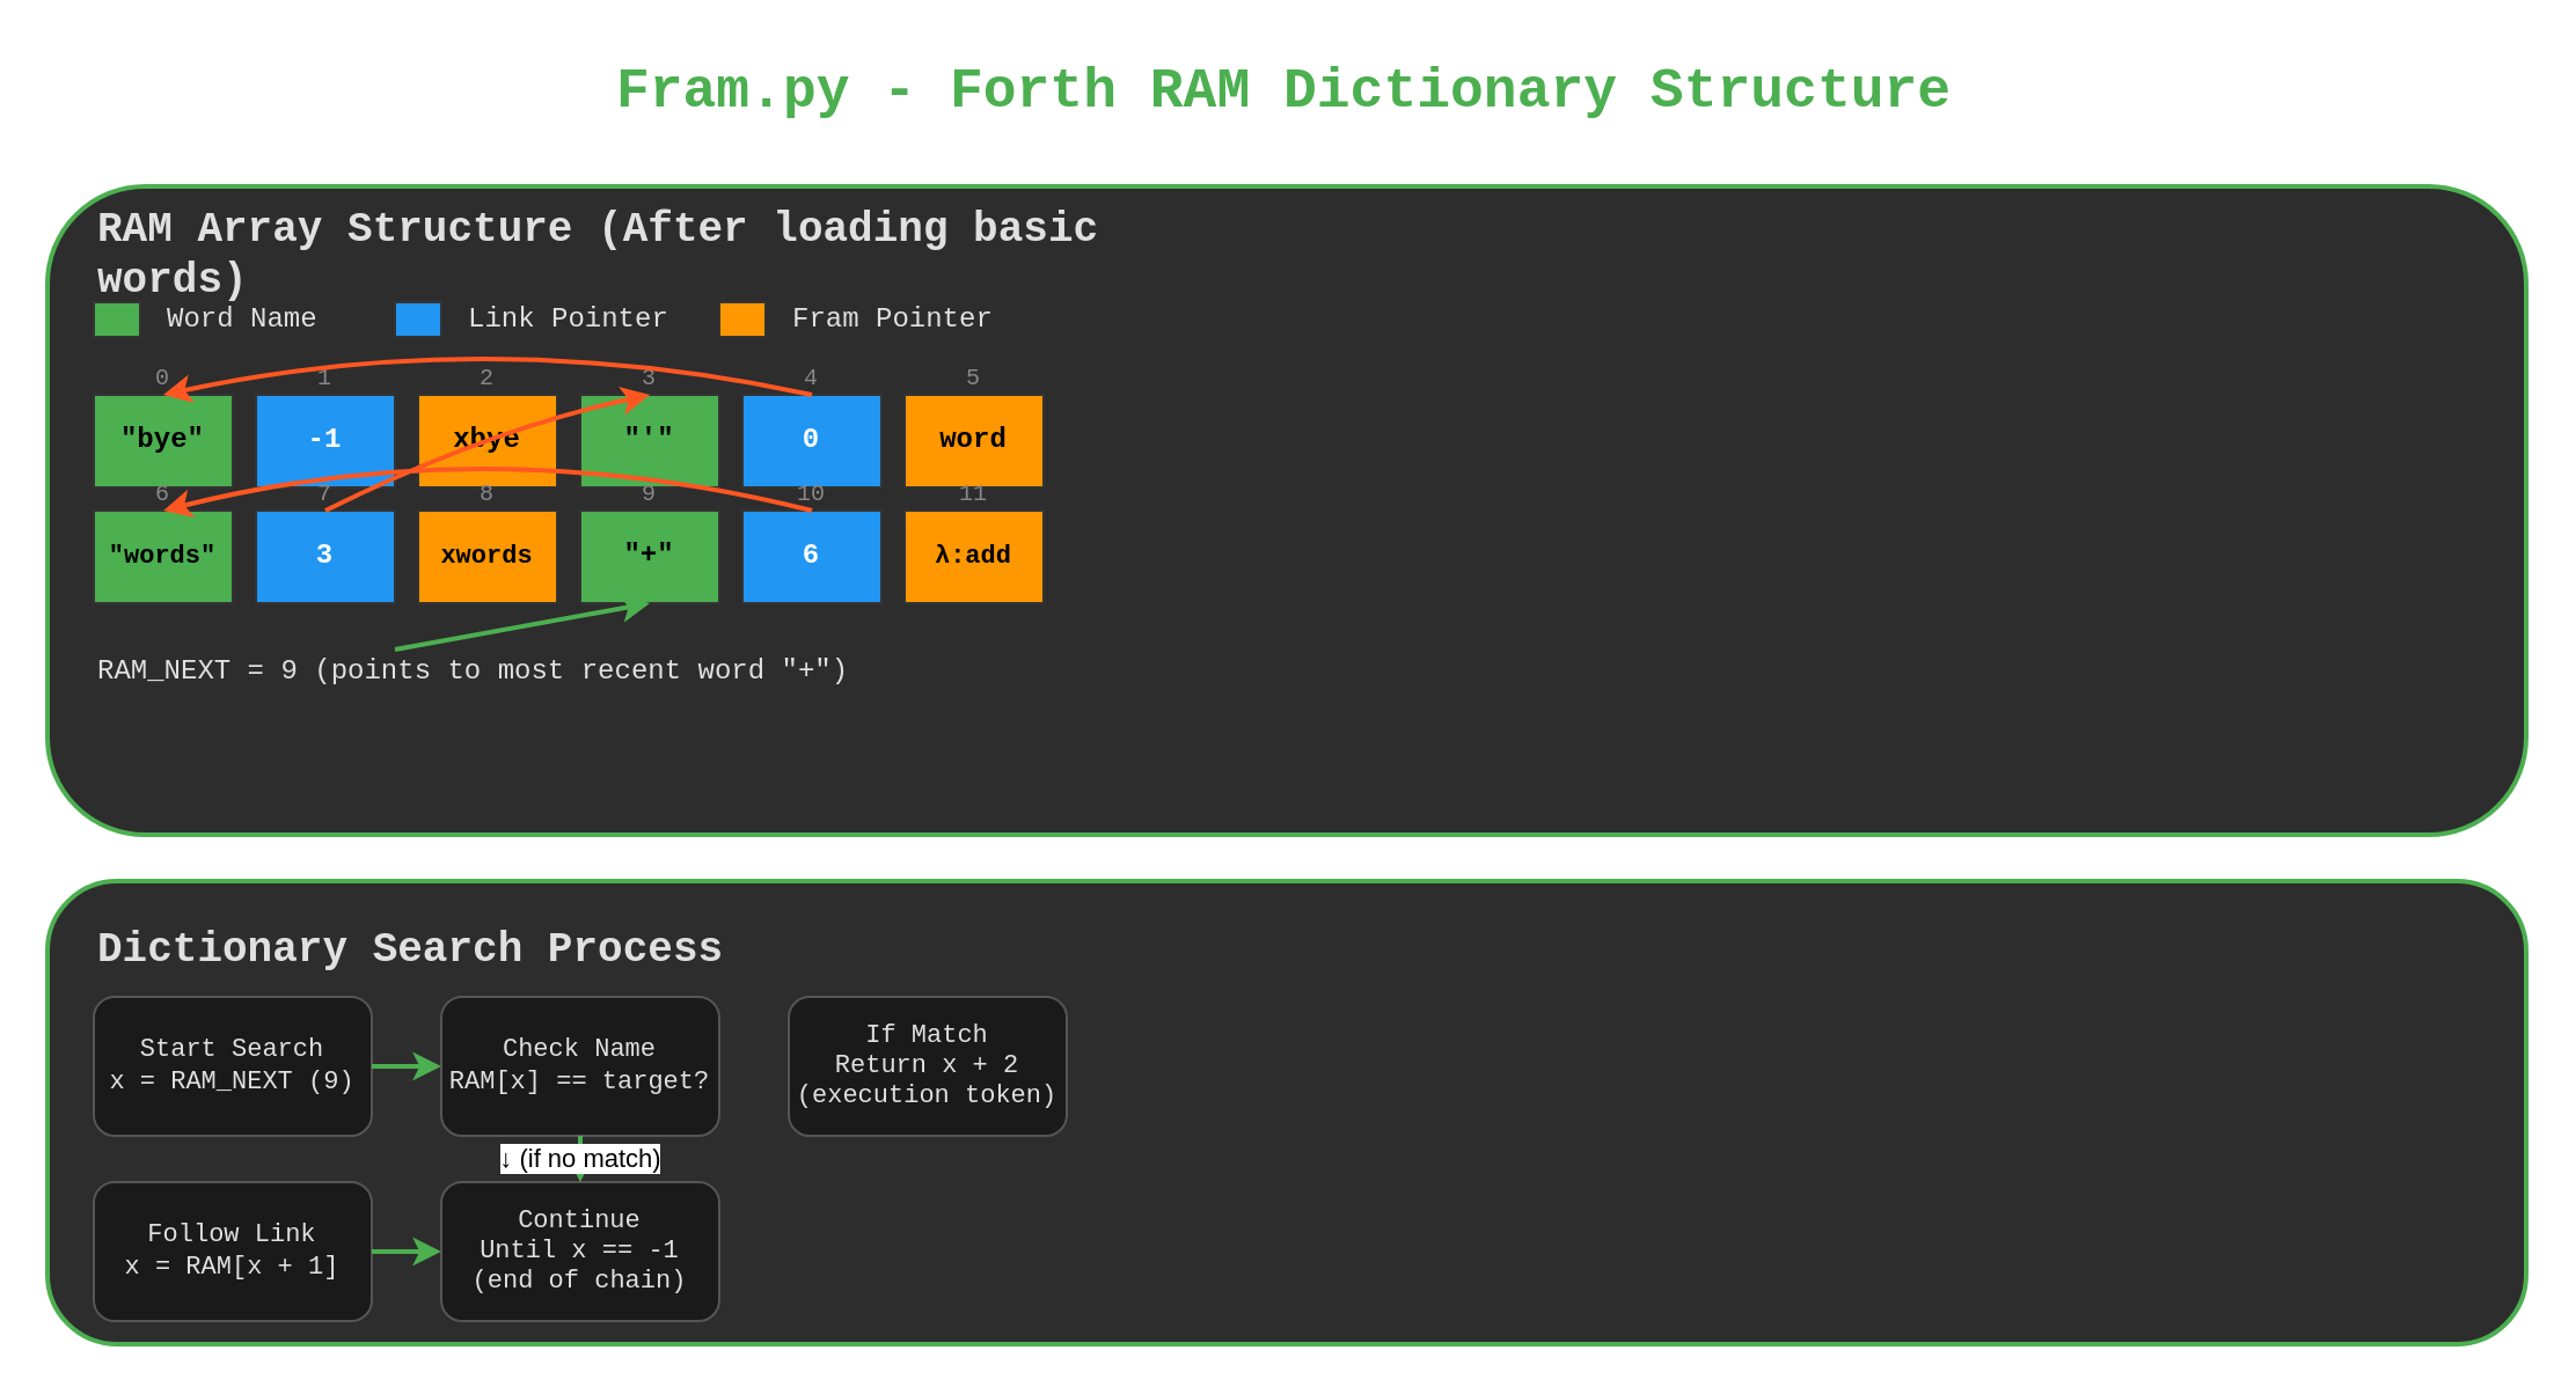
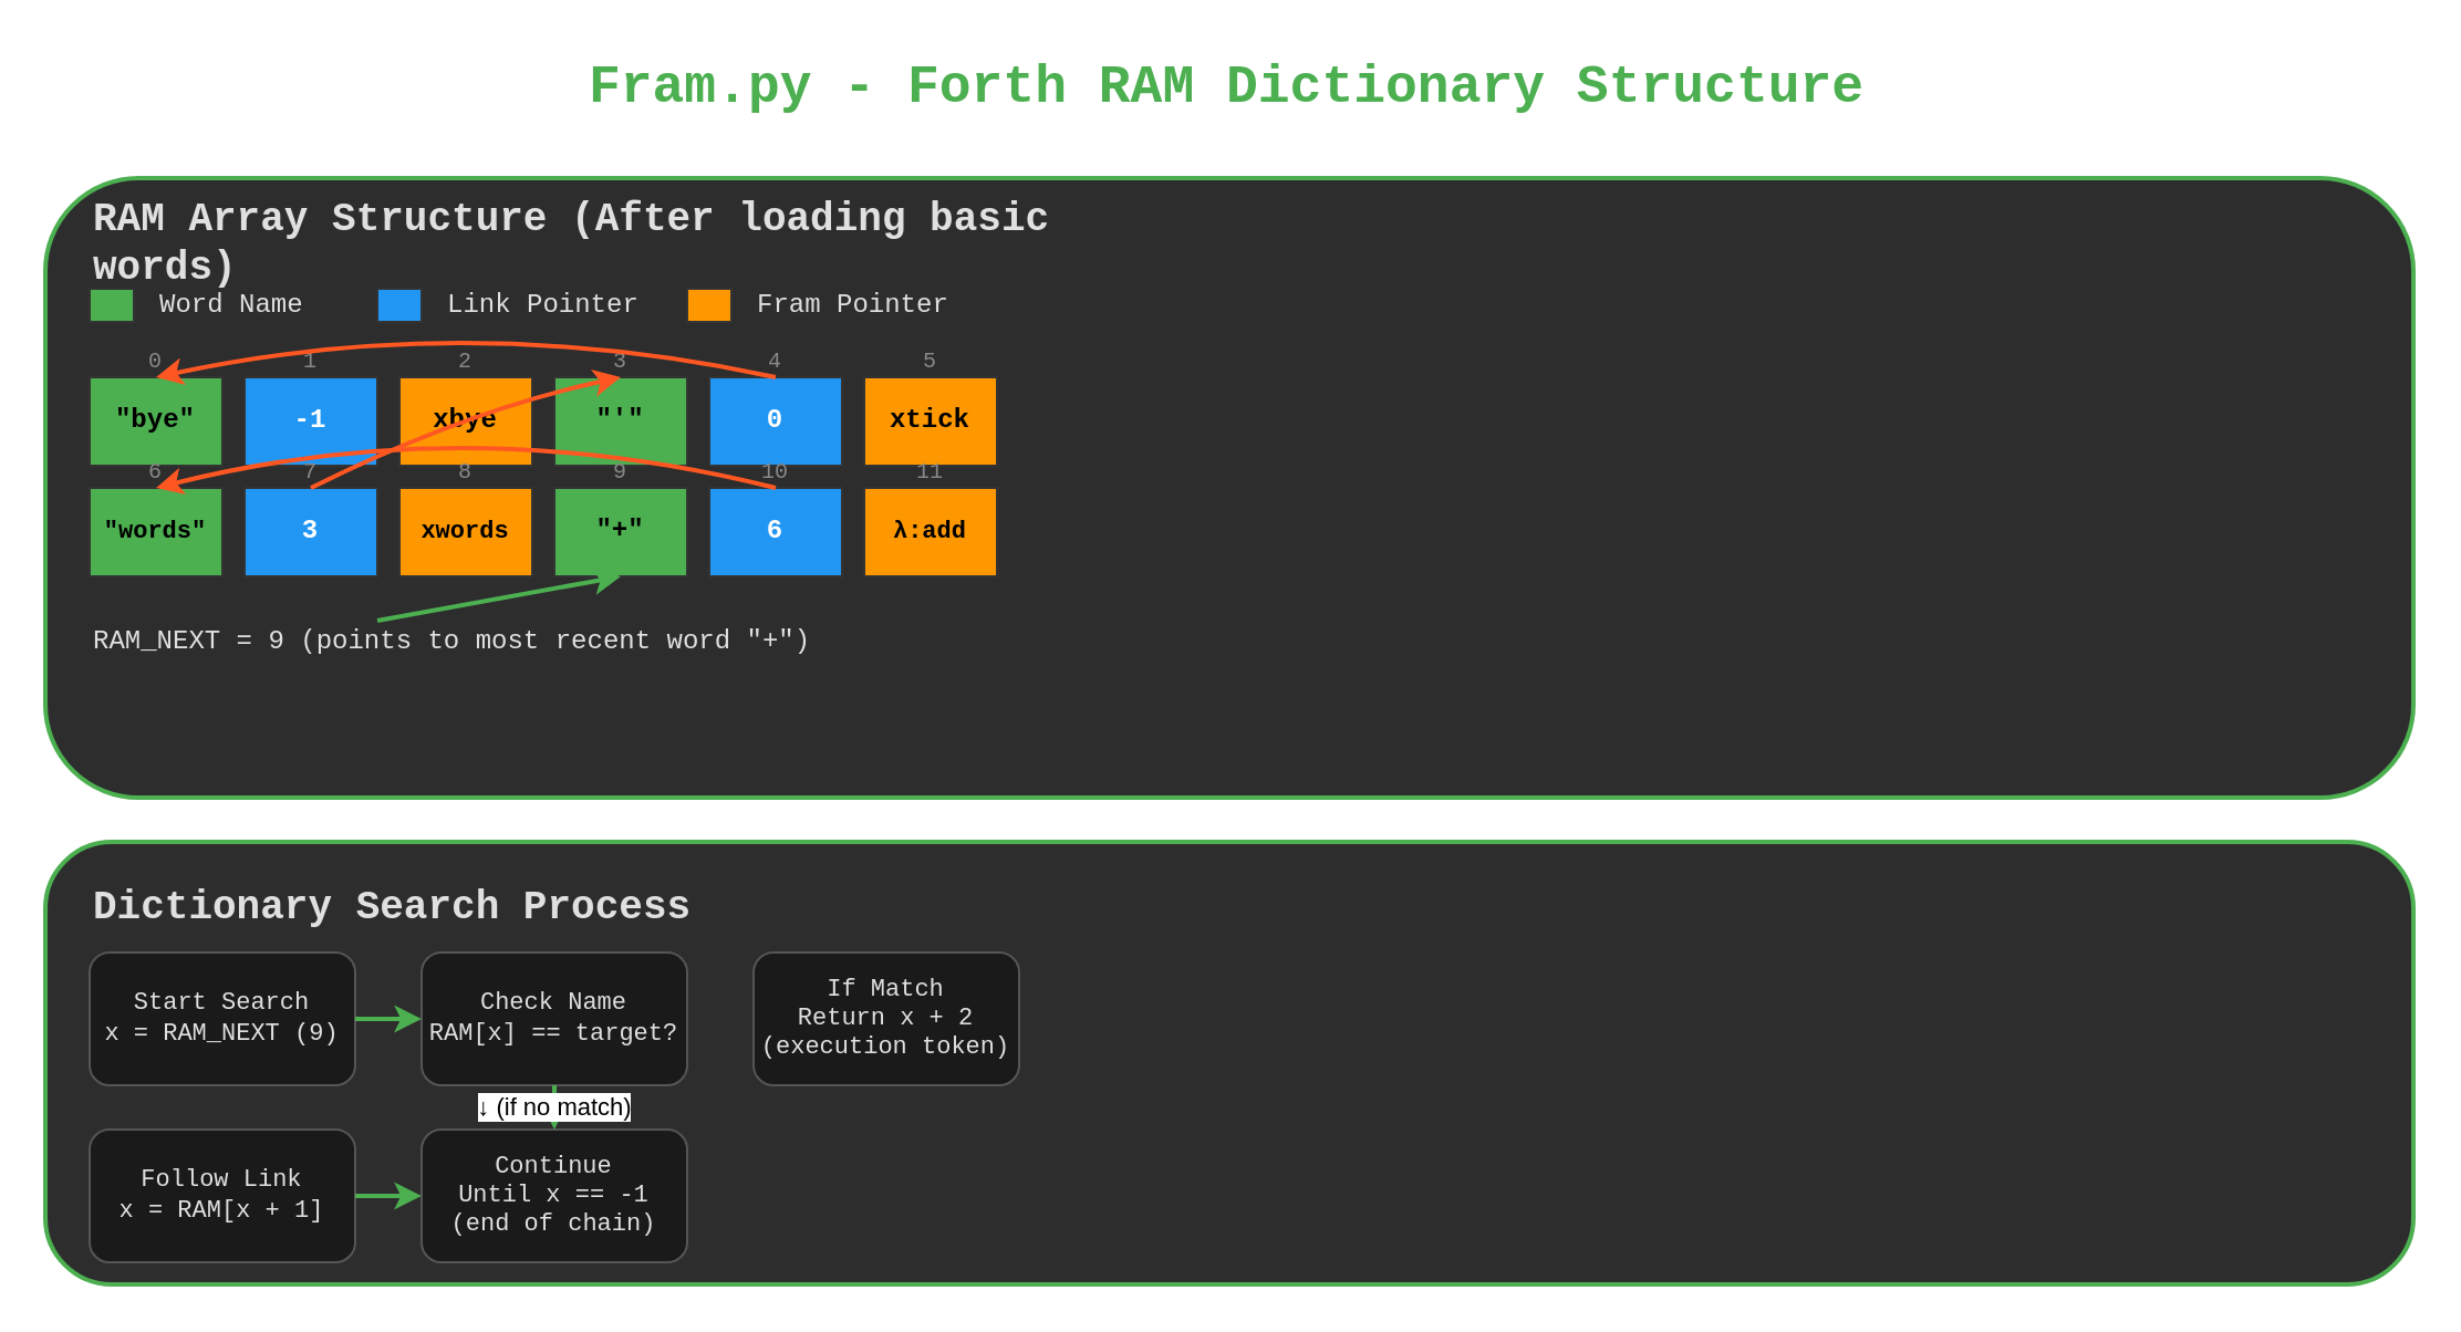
  <mxCell id="0" />
  <mxCell id="1" parent="0" />
  <mxCell id="2" value="Fram.py - Forth RAM Dictionary Structure" style="text;html=1;strokeColor=none;fillColor=none;align=center;verticalAlign=middle;whiteSpace=wrap;rounded=0;fontSize=24;fontFamily=Courier New;fontStyle=1;fontColor=#4CAF50;" vertex="1" parent="1"><mxGeometry x="254" y="20" width="600" height="40" as="geometry" /></mxCell>
  <mxCell id="3" value="" style="rounded=1;whiteSpace=wrap;html=1;fillColor=#2d2d2d;strokeColor=#4CAF50;strokeWidth=2;" vertex="1" parent="1"><mxGeometry x="20" y="80" width="1070" height="280" as="geometry" /></mxCell>
  <mxCell id="4" value="RAM Array Structure (After loading basic words)" style="text;html=1;strokeColor=none;fillColor=none;align=left;verticalAlign=middle;whiteSpace=wrap;rounded=0;fontSize=18;fontFamily=Courier New;fontStyle=1;fontColor=#e0e0e0;" vertex="1" parent="1"><mxGeometry x="40" y="100" width="500" height="20" as="geometry" /></mxCell>
  <mxCell id="5" value="" style="rounded=0;whiteSpace=wrap;html=1;fillColor=#4CAF50;strokeColor=#333333;" vertex="1" parent="1"><mxGeometry x="40" y="130" width="20" height="15" as="geometry" /></mxCell>
  <mxCell id="6" value="Word Name" style="text;html=1;strokeColor=none;fillColor=none;align=left;verticalAlign=middle;whiteSpace=wrap;rounded=0;fontSize=12;fontFamily=Courier New;fontColor=#e0e0e0;" vertex="1" parent="1"><mxGeometry x="70" y="125" width="80" height="25" as="geometry" /></mxCell>
  <mxCell id="7" value="" style="rounded=0;whiteSpace=wrap;html=1;fillColor=#2196F3;strokeColor=#333333;" vertex="1" parent="1"><mxGeometry x="170" y="130" width="20" height="15" as="geometry" /></mxCell>
  <mxCell id="8" value="Link Pointer" style="text;html=1;strokeColor=none;fillColor=none;align=left;verticalAlign=middle;whiteSpace=wrap;rounded=0;fontSize=12;fontFamily=Courier New;fontColor=#e0e0e0;" vertex="1" parent="1"><mxGeometry x="200" y="125" width="90" height="25" as="geometry" /></mxCell>
  <mxCell id="9" value="" style="rounded=0;whiteSpace=wrap;html=1;fillColor=#FF9800;strokeColor=#333333;" vertex="1" parent="1"><mxGeometry x="310" y="130" width="20" height="15" as="geometry" /></mxCell>
  <mxCell id="10" value="Fram Pointer" style="text;html=1;strokeColor=none;fillColor=none;align=left;verticalAlign=middle;whiteSpace=wrap;rounded=0;fontSize=12;fontFamily=Courier New;fontColor=#e0e0e0;" vertex="1" parent="1"><mxGeometry x="340" y="125" width="90" height="25" as="geometry" /></mxCell>
  <mxCell id="11" value="&quot;bye&quot;" style="rounded=0;whiteSpace=wrap;html=1;fillColor=#4CAF50;strokeColor=#333333;fontFamily=Courier New;fontSize=12;fontColor=#000000;fontStyle=1;" vertex="1" parent="1"><mxGeometry x="40" y="170" width="60" height="40" as="geometry" /></mxCell>
  <mxCell id="12" value="0" style="text;html=1;strokeColor=none;fillColor=none;align=center;verticalAlign=middle;whiteSpace=wrap;rounded=0;fontSize=10;fontFamily=Courier New;fontColor=#888888;" vertex="1" parent="1"><mxGeometry x="55" y="155" width="30" height="15" as="geometry" /></mxCell>
  <mxCell id="13" value="-1" style="rounded=0;whiteSpace=wrap;html=1;fillColor=#2196F3;strokeColor=#333333;fontFamily=Courier New;fontSize=12;fontColor=#ffffff;fontStyle=1;" vertex="1" parent="1"><mxGeometry x="110" y="170" width="60" height="40" as="geometry" /></mxCell>
  <mxCell id="14" value="1" style="text;html=1;strokeColor=none;fillColor=none;align=center;verticalAlign=middle;whiteSpace=wrap;rounded=0;fontSize=10;fontFamily=Courier New;fontColor=#888888;" vertex="1" parent="1"><mxGeometry x="125" y="155" width="30" height="15" as="geometry" /></mxCell>
  <mxCell id="15" value="xbye" style="rounded=0;whiteSpace=wrap;html=1;fillColor=#FF9800;strokeColor=#333333;fontFamily=Courier New;fontSize=12;fontColor=#000000;fontStyle=1;" vertex="1" parent="1"><mxGeometry x="180" y="170" width="60" height="40" as="geometry" /></mxCell>
  <mxCell id="16" value="2" style="text;html=1;strokeColor=none;fillColor=none;align=center;verticalAlign=middle;whiteSpace=wrap;rounded=0;fontSize=10;fontFamily=Courier New;fontColor=#888888;" vertex="1" parent="1"><mxGeometry x="195" y="155" width="30" height="15" as="geometry" /></mxCell>
  <mxCell id="17" value="&quot;'&quot;" style="rounded=0;whiteSpace=wrap;html=1;fillColor=#4CAF50;strokeColor=#333333;fontFamily=Courier New;fontSize=12;fontColor=#000000;fontStyle=1;" vertex="1" parent="1"><mxGeometry x="250" y="170" width="60" height="40" as="geometry" /></mxCell>
  <mxCell id="18" value="3" style="text;html=1;strokeColor=none;fillColor=none;align=center;verticalAlign=middle;whiteSpace=wrap;rounded=0;fontSize=10;fontFamily=Courier New;fontColor=#888888;" vertex="1" parent="1"><mxGeometry x="265" y="155" width="30" height="15" as="geometry" /></mxCell>
  <mxCell id="19" value="0" style="rounded=0;whiteSpace=wrap;html=1;fillColor=#2196F3;strokeColor=#333333;fontFamily=Courier New;fontSize=12;fontColor=#ffffff;fontStyle=1;" vertex="1" parent="1"><mxGeometry x="320" y="170" width="60" height="40" as="geometry" /></mxCell>
  <mxCell id="20" value="4" style="text;html=1;strokeColor=none;fillColor=none;align=center;verticalAlign=middle;whiteSpace=wrap;rounded=0;fontSize=10;fontFamily=Courier New;fontColor=#888888;" vertex="1" parent="1"><mxGeometry x="335" y="155" width="30" height="15" as="geometry" /></mxCell>
- <mxCell id="21" value="word" style="rounded=0;whiteSpace=wrap;html=1;fillColor=#FF9800;strokeColor=#333333;fontFamily=Courier New;fontSize=12;fontColor=#000000;fontStyle=1;" vertex="1" parent="1"><mxGeometry x="390" y="170" width="60" height="40" as="geometry" /></mxCell>
+ <mxCell id="21" value="xtick" style="rounded=0;whiteSpace=wrap;html=1;fillColor=#FF9800;strokeColor=#333333;fontFamily=Courier New;fontSize=12;fontColor=#000000;fontStyle=1;" vertex="1" parent="1"><mxGeometry x="390" y="170" width="60" height="40" as="geometry" /></mxCell>
  <mxCell id="22" value="5" style="text;html=1;strokeColor=none;fillColor=none;align=center;verticalAlign=middle;whiteSpace=wrap;rounded=0;fontSize=10;fontFamily=Courier New;fontColor=#888888;" vertex="1" parent="1"><mxGeometry x="405" y="155" width="30" height="15" as="geometry" /></mxCell>
  <mxCell id="23" value="&quot;words&quot;" style="rounded=0;whiteSpace=wrap;html=1;fillColor=#4CAF50;strokeColor=#333333;fontFamily=Courier New;fontSize=11;fontColor=#000000;fontStyle=1;" vertex="1" parent="1"><mxGeometry x="40" y="220" width="60" height="40" as="geometry" /></mxCell>
  <mxCell id="24" value="6" style="text;html=1;strokeColor=none;fillColor=none;align=center;verticalAlign=middle;whiteSpace=wrap;rounded=0;fontSize=10;fontFamily=Courier New;fontColor=#888888;" vertex="1" parent="1"><mxGeometry x="55" y="205" width="30" height="15" as="geometry" /></mxCell>
  <mxCell id="25" value="3" style="rounded=0;whiteSpace=wrap;html=1;fillColor=#2196F3;strokeColor=#333333;fontFamily=Courier New;fontSize=12;fontColor=#ffffff;fontStyle=1;" vertex="1" parent="1"><mxGeometry x="110" y="220" width="60" height="40" as="geometry" /></mxCell>
  <mxCell id="26" value="7" style="text;html=1;strokeColor=none;fillColor=none;align=center;verticalAlign=middle;whiteSpace=wrap;rounded=0;fontSize=10;fontFamily=Courier New;fontColor=#888888;" vertex="1" parent="1"><mxGeometry x="125" y="205" width="30" height="15" as="geometry" /></mxCell>
  <mxCell id="27" value="xwords" style="rounded=0;whiteSpace=wrap;html=1;fillColor=#FF9800;strokeColor=#333333;fontFamily=Courier New;fontSize=11;fontColor=#000000;fontStyle=1;" vertex="1" parent="1"><mxGeometry x="180" y="220" width="60" height="40" as="geometry" /></mxCell>
  <mxCell id="28" value="8" style="text;html=1;strokeColor=none;fillColor=none;align=center;verticalAlign=middle;whiteSpace=wrap;rounded=0;fontSize=10;fontFamily=Courier New;fontColor=#888888;" vertex="1" parent="1"><mxGeometry x="195" y="205" width="30" height="15" as="geometry" /></mxCell>
  <mxCell id="29" value="&quot;+&quot;" style="rounded=0;whiteSpace=wrap;html=1;fillColor=#4CAF50;strokeColor=#333333;fontFamily=Courier New;fontSize=12;fontColor=#000000;fontStyle=1;" vertex="1" parent="1"><mxGeometry x="250" y="220" width="60" height="40" as="geometry" /></mxCell>
  <mxCell id="30" value="9" style="text;html=1;strokeColor=none;fillColor=none;align=center;verticalAlign=middle;whiteSpace=wrap;rounded=0;fontSize=10;fontFamily=Courier New;fontColor=#888888;" vertex="1" parent="1"><mxGeometry x="265" y="205" width="30" height="15" as="geometry" /></mxCell>
  <mxCell id="31" value="6" style="rounded=0;whiteSpace=wrap;html=1;fillColor=#2196F3;strokeColor=#333333;fontFamily=Courier New;fontSize=12;fontColor=#ffffff;fontStyle=1;" vertex="1" parent="1"><mxGeometry x="320" y="220" width="60" height="40" as="geometry" /></mxCell>
  <mxCell id="32" value="10" style="text;html=1;strokeColor=none;fillColor=none;align=center;verticalAlign=middle;whiteSpace=wrap;rounded=0;fontSize=10;fontFamily=Courier New;fontColor=#888888;" vertex="1" parent="1"><mxGeometry x="330" y="205" width="40" height="15" as="geometry" /></mxCell>
  <mxCell id="33" value="λ:add" style="rounded=0;whiteSpace=wrap;html=1;fillColor=#FF9800;strokeColor=#333333;fontFamily=Courier New;fontSize=11;fontColor=#000000;fontStyle=1;" vertex="1" parent="1"><mxGeometry x="390" y="220" width="60" height="40" as="geometry" /></mxCell>
  <mxCell id="34" value="11" style="text;html=1;strokeColor=none;fillColor=none;align=center;verticalAlign=middle;whiteSpace=wrap;rounded=0;fontSize=10;fontFamily=Courier New;fontColor=#888888;" vertex="1" parent="1"><mxGeometry x="400" y="205" width="40" height="15" as="geometry" /></mxCell>
  <mxCell id="35" value="" style="curved=1;endArrow=classic;html=1;strokeColor=#FF5722;strokeWidth=2;fillColor=none;" edge="1" parent="1"><mxGeometry width="50" height="50" relative="1" as="geometry"><mxPoint x="350" y="220" as="sourcePoint" /><mxPoint x="70" y="220" as="targetPoint" /><Array as="points"><mxPoint x="210" y="185" /></Array></mxGeometry></mxCell>
  <mxCell id="36" value="" style="curved=1;endArrow=classic;html=1;strokeColor=#FF5722;strokeWidth=2;fillColor=none;" edge="1" parent="1"><mxGeometry width="50" height="50" relative="1" as="geometry"><mxPoint x="140" y="220" as="sourcePoint" /><mxPoint x="280" y="170" as="targetPoint" /><Array as="points"><mxPoint x="210" y="185" /></Array></mxGeometry></mxCell>
  <mxCell id="37" value="" style="curved=1;endArrow=classic;html=1;strokeColor=#FF5722;strokeWidth=2;fillColor=none;" edge="1" parent="1"><mxGeometry width="50" height="50" relative="1" as="geometry"><mxPoint x="350" y="170" as="sourcePoint" /><mxPoint x="70" y="170" as="targetPoint" /><Array as="points"><mxPoint x="210" y="140" /></Array></mxGeometry></mxCell>
  <mxCell id="38" value="RAM_NEXT = 9 (points to most recent word &quot;+&quot;)" style="text;html=1;strokeColor=none;fillColor=none;align=left;verticalAlign=middle;whiteSpace=wrap;rounded=0;fontSize=12;fontFamily=Courier New;fontColor=#e0e0e0;" vertex="1" parent="1"><mxGeometry x="40" y="280" width="400" height="20" as="geometry" /></mxCell>
  <mxCell id="39" value="" style="endArrow=classic;html=1;strokeColor=#4CAF50;strokeWidth=2;" edge="1" parent="1"><mxGeometry width="50" height="50" relative="1" as="geometry"><mxPoint x="170" y="280" as="sourcePoint" /><mxPoint x="280" y="260" as="targetPoint" /></mxGeometry></mxCell>
  <mxCell id="40" value="" style="rounded=1;whiteSpace=wrap;html=1;fillColor=#2d2d2d;strokeColor=#4CAF50;strokeWidth=2;" vertex="1" parent="1"><mxGeometry x="20" y="380" width="1070" height="200" as="geometry" /></mxCell>
  <mxCell id="41" value="Dictionary Search Process" style="text;html=1;strokeColor=none;fillColor=none;align=left;verticalAlign=middle;whiteSpace=wrap;rounded=0;fontSize=18;fontFamily=Courier New;fontStyle=1;fontColor=#e0e0e0;" vertex="1" parent="1"><mxGeometry x="40" y="400" width="300" height="20" as="geometry" /></mxCell>
  <mxCell id="42" value="Start Search&#10;x = RAM_NEXT (9)" style="rounded=1;whiteSpace=wrap;html=1;fillColor=#1a1a1a;strokeColor=#555555;fontFamily=Courier New;fontSize=11;fontColor=#e0e0e0;" vertex="1" parent="1"><mxGeometry x="40" y="430" width="120" height="60" as="geometry" /></mxCell>
  <mxCell id="43" value="Check Name&#10;RAM[x] == target?" style="rounded=1;whiteSpace=wrap;html=1;fillColor=#1a1a1a;strokeColor=#555555;fontFamily=Courier New;fontSize=11;fontColor=#e0e0e0;" vertex="1" parent="1"><mxGeometry x="190" y="430" width="120" height="60" as="geometry" /></mxCell>
  <mxCell id="44" value="If Match&#10;Return x + 2&#10;(execution token)" style="rounded=1;whiteSpace=wrap;html=1;fillColor=#1a1a1a;strokeColor=#555555;fontFamily=Courier New;fontSize=11;fontColor=#e0e0e0;" vertex="1" parent="1"><mxGeometry x="340" y="430" width="120" height="60" as="geometry" /></mxCell>
  <mxCell id="45" value="Follow Link&#10;x = RAM[x + 1]" style="rounded=1;whiteSpace=wrap;html=1;fillColor=#1a1a1a;strokeColor=#555555;fontFamily=Courier New;fontSize=11;fontColor=#e0e0e0;" vertex="1" parent="1"><mxGeometry x="40" y="510" width="120" height="60" as="geometry" /></mxCell>
  <mxCell id="46" value="Continue&#10;Until x == -1&#10;(end of chain)" style="rounded=1;whiteSpace=wrap;html=1;fillColor=#1a1a1a;strokeColor=#555555;fontFamily=Courier New;fontSize=11;fontColor=#e0e0e0;" vertex="1" parent="1"><mxGeometry x="190" y="510" width="120" height="60" as="geometry" /></mxCell>
  <mxCell id="47" value="" style="endArrow=classic;html=1;strokeColor=#4CAF50;strokeWidth=2;" edge="1" parent="1" source="42" target="43"><mxGeometry width="50" height="50" relative="1" as="geometry"><mxPoint x="160" y="460" as="sourcePoint" /><mxPoint x="190" y="460" as="targetPoint" /></mxGeometry></mxCell>
  <mxCell id="48" value="" style="endArrow=classic;html=1;strokeColor=#4CAF50;strokeWidth=2;" edge="1" parent="1" source="45" target="46"><mxGeometry width="50" height="50" relative="1" as="geometry"><mxPoint x="160" y="540" as="sourcePoint" /><mxPoint x="190" y="540" as="targetPoint" /></mxGeometry></mxCell>
  <mxCell id="49" value="↓ (if no match)" style="endArrow=classic;html=1;strokeColor=#4CAF50;strokeWidth=2;" edge="1" parent="1"><mxGeometry width="50" height="50" relative="1" as="geometry"><mxPoint x="250" y="490" as="sourcePoint" /><mxPoint x="250" y="510" as="targetPoint" /></mxGeometry></mxCell>
